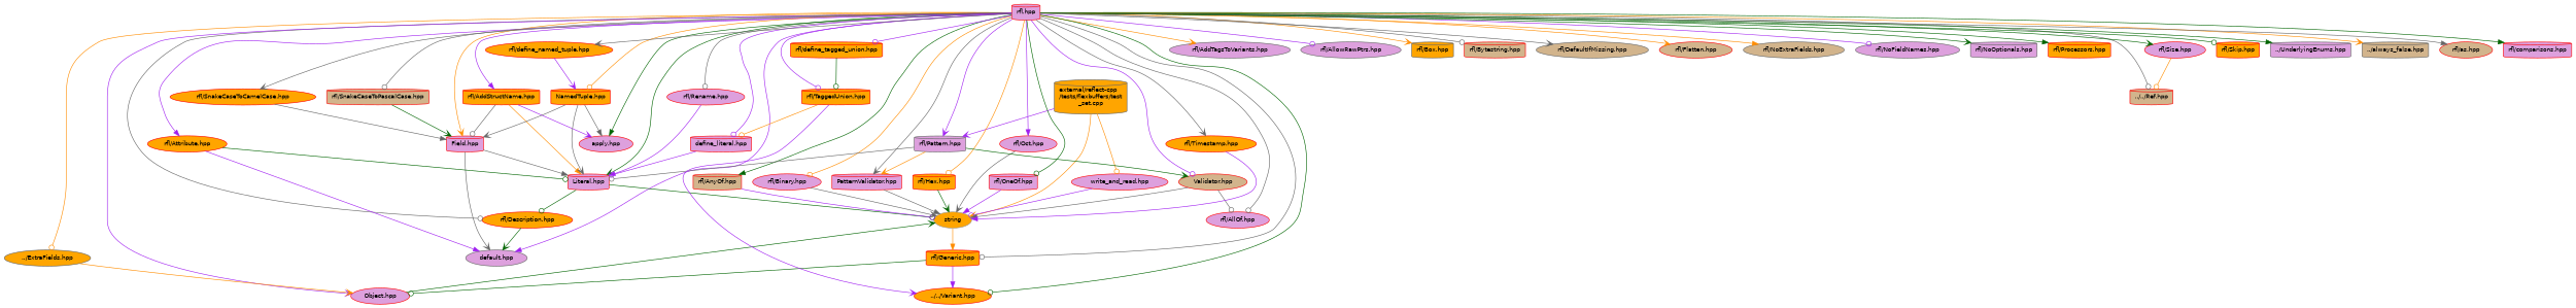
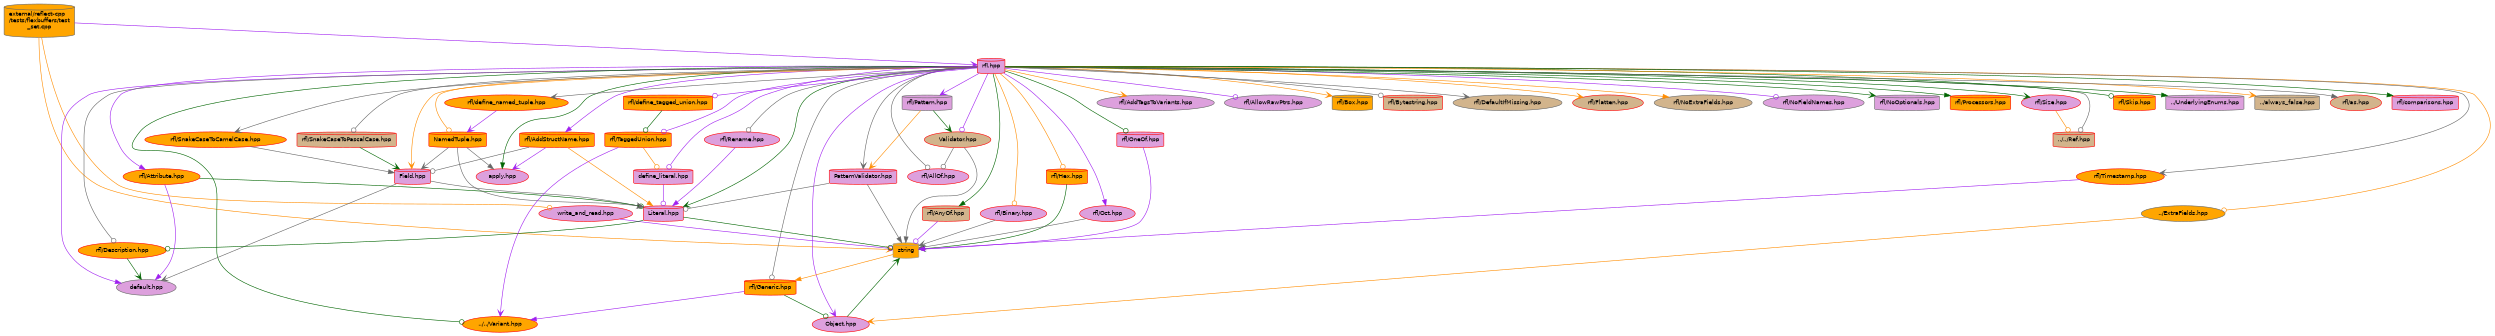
  digraph {
    node [color=red fillcolor=plum fontname=Helvetica fontsize=10 shape=cylinder style=filled]
    edge [arrowhead=odot color=gray40 fontname=Helvetica fontsize=10 labelfontname=Helvetica labelfontsize=10 style=solid]
    n1 [color=gray40 fillcolor=orange fontcolor=black height=0.2 label="external/reflect-cpp\l/tests/flexbuffers/test\l_set.cpp" width=0.4]
    n2 [height=0.2 label="rfl.hpp" width=0.4]
-   n3 [color=grey60 fillcolor=orange height=0.2 label=string shape=ellipse width=0.4]
+   n3 [color=grey60 fillcolor=orange height=0.2 label=string width=0.4]
    n4 [height=0.2 label="write_and_read.hpp" shape=ellipse width=0.4]
    n5 [fillcolor=orange height=0.2 label="rfl/AddStructName.hpp" width=0.4]
    n6 [height=0.2 label="Field.hpp" width=0.4]
    n7 [height=0.2 label="Literal.hpp" width=0.4]
    n8 [color=grey40 height=0.2 label="default.hpp" shape=ellipse width=0.4]
    n9 [height=0.2 label="apply.hpp" shape=ellipse width=0.4]
    n10 [color=grey40 height=0.2 label="rfl/AddTagsToVariants.hpp" shape=ellipse width=0.4]
    n11 [height=0.2 label="rfl/AllOf.hpp" shape=ellipse width=0.4]
    n12 [color=grey40 height=0.2 label="rfl/AllowRawPtrs.hpp" shape=ellipse width=0.4]
    n13 [fillcolor=tan height=0.2 label="rfl/AnyOf.hpp" width=0.4]
    n14 [fillcolor=orange height=0.2 label="rfl/Attribute.hpp" shape=ellipse width=0.4]
    n15 [height=0.2 label="rfl/Binary.hpp" shape=ellipse width=0.4]
    n16 [color=grey40 fillcolor=orange height=0.2 label="rfl/Box.hpp" width=0.4]
    n17 [fillcolor=tan height=0.2 label="rfl/Bytestring.hpp" width=0.4]
    n18 [color=grey40 fillcolor=tan height=0.2 label="rfl/DefaultIfMissing.hpp" shape=ellipse width=0.4]
    n19 [fillcolor=orange height=0.2 label="rfl/Description.hpp" shape=ellipse width=0.4]
    n20 [color=grey40 fillcolor=orange height=0.2 label="../ExtraFields.hpp" shape=ellipse width=0.4]
    n21 [height=0.2 label="Object.hpp" shape=ellipse width=0.4]
    n22 [fillcolor=tan height=0.2 label="rfl/Flatten.hpp" shape=ellipse width=0.4]
    n23 [fillcolor=orange height=0.2 label="rfl/Generic.hpp" width=0.4]
    n24 [fillcolor=orange height=0.2 label="../../Variant.hpp" shape=ellipse width=0.4]
    n25 [fillcolor=orange height=0.2 label="rfl/Hex.hpp" width=0.4]
    n26 [fillcolor=orange height=0.2 label="NamedTuple.hpp" width=0.4]
    n27 [color=grey40 fillcolor=tan height=0.2 label="rfl/NoExtraFields.hpp" shape=ellipse width=0.4]
    n28 [color=grey40 height=0.2 label="rfl/NoFieldNames.hpp" shape=ellipse width=0.4]
    n29 [color=grey40 height=0.2 label="rfl/NoOptionals.hpp" width=0.4]
    n30 [height=0.2 label="rfl/Oct.hpp" shape=ellipse width=0.4]
    n31 [height=0.2 label="rfl/OneOf.hpp" width=0.4]
    n32 [color=grey40 height=0.2 label="rfl/Pattern.hpp" width=0.4]
    n33 [height=0.2 label="PatternValidator.hpp" width=0.4]
    n34 [fillcolor=tan height=0.2 label="Validator.hpp" shape=ellipse width=0.4]
    n35 [fillcolor=orange height=0.2 label="rfl/Processors.hpp" width=0.4]
    n36 [fillcolor=tan height=0.2 label="../../Ref.hpp" width=0.4]
    n37 [height=0.2 label="rfl/Rename.hpp" shape=ellipse width=0.4]
    n38 [height=0.2 label="rfl/Size.hpp" shape=ellipse width=0.4]
    n39 [fillcolor=orange height=0.2 label="rfl/Skip.hpp" width=0.4]
    n40 [fillcolor=orange height=0.2 label="rfl/SnakeCaseToCamelCase.hpp" shape=ellipse width=0.4]
    n41 [fillcolor=tan height=0.2 label="rfl/SnakeCaseToPascalCase.hpp" width=0.4]
    n42 [fillcolor=orange height=0.2 label="rfl/TaggedUnion.hpp" width=0.4]
    n43 [height=0.2 label="define_literal.hpp" width=0.4]
    n44 [fillcolor=orange height=0.2 label="rfl/Timestamp.hpp" shape=ellipse width=0.4]
    n45 [color=grey40 height=0.2 label="../UnderlyingEnums.hpp" width=0.4]
    n46 [color=grey40 fillcolor=tan height=0.2 label="../always_false.hpp" width=0.4]
    n47 [fillcolor=tan height=0.2 label="rfl/as.hpp" shape=ellipse width=0.4]
    n48 [height=0.2 label="rfl/comparisons.hpp" width=0.4]
    n49 [fillcolor=orange height=0.2 label="rfl/define_named_tuple.hpp" shape=ellipse width=0.4]
    n50 [fillcolor=orange height=0.2 label="rfl/define_tagged_union.hpp" width=0.4]
-   n1 -> n32 [arrowhead=vee color=purple]
+   n1 -> n2 [arrowhead=vee color=purple]
    n1 -> n3 [arrowhead=vee color=darkorange]
    n1 -> n4 [color=darkorange]
    n2 -> n5 [arrowhead=normal color=purple]
    n2 -> n6 [arrowhead=vee color=darkorange]
    n2 -> n7 [arrowhead=vee color=darkgreen]
    n2 -> n8 [arrowhead=normal color=purple]
    n2 -> n9 [arrowhead=normal color=darkgreen]
    n2 -> n10 [arrowhead=vee color=darkorange]
    n2 -> n11
    n2 -> n12 [color=purple]
    n2 -> n13 [arrowhead=normal color=darkgreen]
    n2 -> n14 [arrowhead=normal color=purple]
    n2 -> n15 [color=darkorange]
    n2 -> n16 [arrowhead=vee color=darkorange]
    n2 -> n17
    n2 -> n18 [arrowhead=vee]
    n2 -> n19
    n2 -> n20 [color=darkorange]
    n2 -> n21 [arrowhead=vee color=purple]
    n2 -> n22 [arrowhead=vee color=darkorange]
    n2 -> n23
    n2 -> n24 [color=darkgreen]
    n2 -> n25 [color=darkorange]
    n2 -> n26 [color=darkorange]
    n2 -> n27 [arrowhead=normal color=darkorange]
    n2 -> n28 [color=purple]
    n2 -> n29 [arrowhead=vee color=darkgreen]
    n2 -> n30 [arrowhead=normal color=purple]
    n2 -> n31 [color=darkgreen]
    n2 -> n32 [arrowhead=vee color=purple]
    n2 -> n33 [arrowhead=vee]
    n2 -> n34 [color=purple]
    n2 -> n35 [arrowhead=normal color=darkgreen]
    n2 -> n36
    n2 -> n37
    n2 -> n38 [arrowhead=vee color=darkgreen]
    n2 -> n39 [color=darkgreen]
    n2 -> n40 [arrowhead=vee]
    n2 -> n41
    n2 -> n42 [color=purple]
    n2 -> n43 [color=purple]
    n2 -> n44 [arrowhead=vee]
    n2 -> n45 [arrowhead=normal color=darkgreen]
    n2 -> n46 [arrowhead=vee color=darkorange]
    n2 -> n47 [arrowhead=normal]
    n2 -> n48 [arrowhead=normal color=darkgreen]
    n2 -> n49 [arrowhead=vee]
    n2 -> n50 [color=purple]
    n3 -> n23 [arrowhead=normal color=darkorange]
    n4 -> n3 [color=purple]
    n5 -> n6
    n5 -> n7 [arrowhead=normal color=darkorange]
    n5 -> n9 [arrowhead=vee color=purple]
    n6 -> n7 [arrowhead=normal]
    n6 -> n8 [arrowhead=vee]
    n7 -> n3 [color=darkgreen]
    n7 -> n19 [color=darkgreen]
    n13 -> n3 [color=purple]
    n14 -> n7 [color=darkgreen]
    n14 -> n8 [arrowhead=normal color=purple]
    n15 -> n3 [arrowhead=vee]
    n19 -> n8 [arrowhead=vee color=darkgreen]
    n20 -> n21 [arrowhead=vee color=darkorange]
    n21 -> n3 [arrowhead=vee color=darkgreen]
    n23 -> n21 [color=darkgreen]
    n23 -> n24 [arrowhead=normal color=purple]
    n25 -> n3 [arrowhead=vee color=darkgreen]
    n26 -> n6 [arrowhead=vee]
    n26 -> n7 [arrowhead=vee]
    n26 -> n9 [arrowhead=normal]
    n30 -> n3 [arrowhead=vee]
    n31 -> n3 [arrowhead=normal color=purple]
    n32 -> n33 [arrowhead=vee color=darkorange]
    n32 -> n34 [arrowhead=vee color=darkgreen]
    n33 -> n3 [arrowhead=normal]
-   n32 -> n7
+   n33 -> n7
    n34 -> n3 [arrowhead=normal]
    n34 -> n11
    n37 -> n7 [arrowhead=normal color=purple]
    n38 -> n36 [color=darkorange]
    n40 -> n6 [arrowhead=normal]
    n41 -> n6 [arrowhead=vee color=darkgreen]
    n42 -> n24 [arrowhead=vee color=purple]
    n42 -> n43 [color=darkorange]
    n43 -> n7 [color=purple]
    n44 -> n3 [arrowhead=normal color=purple]
    n49 -> n26 [arrowhead=vee color=purple]
    n50 -> n42 [color=darkgreen]
  }
